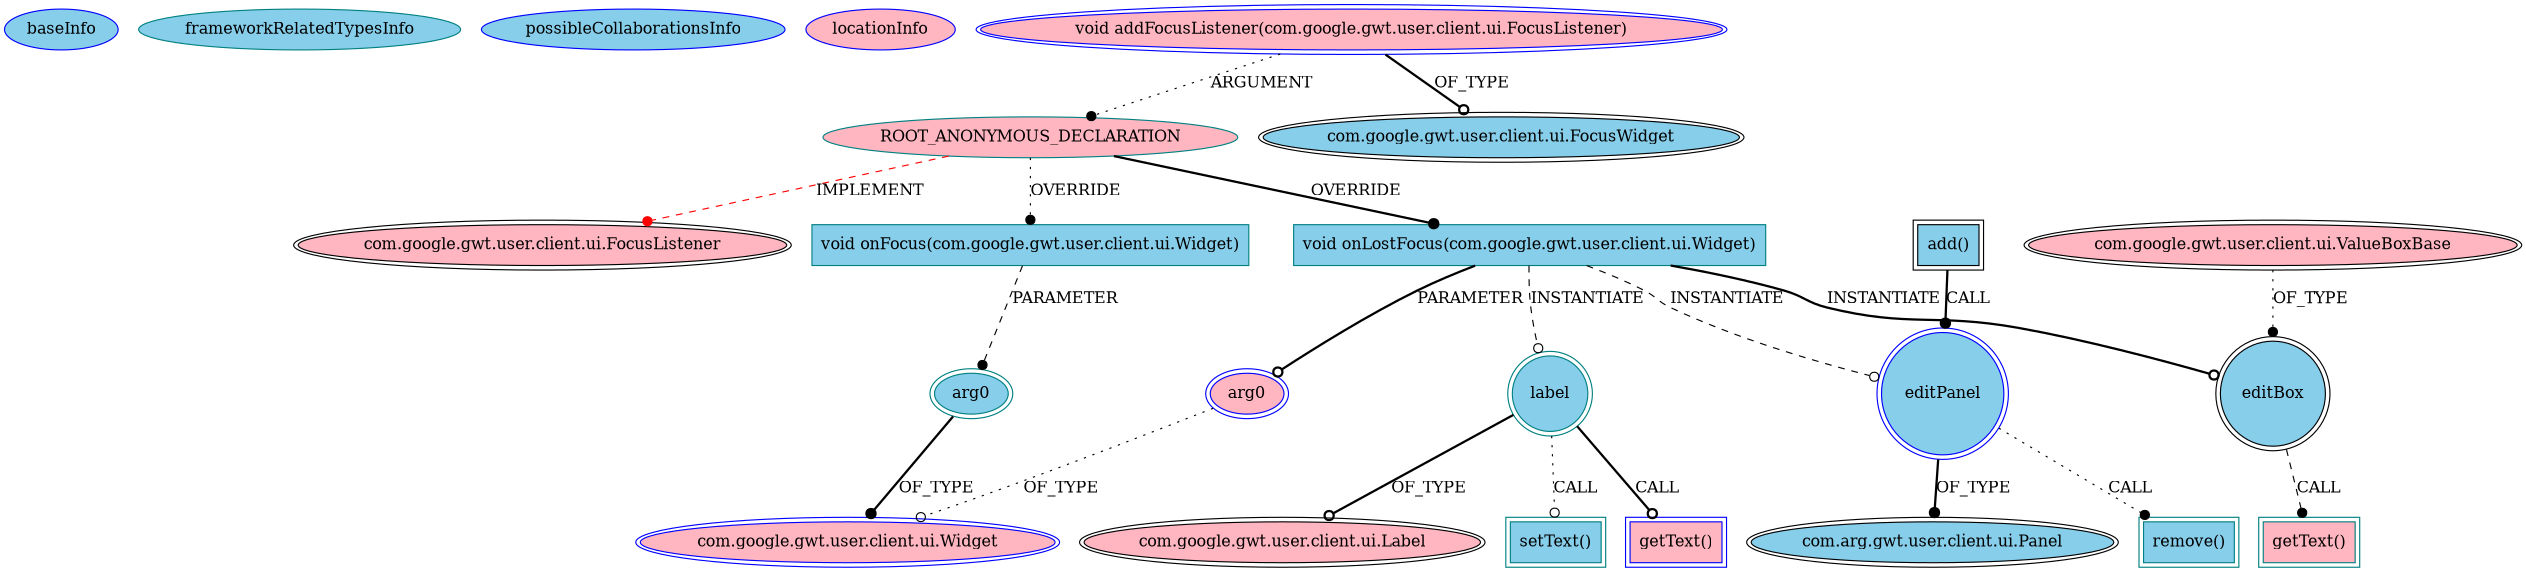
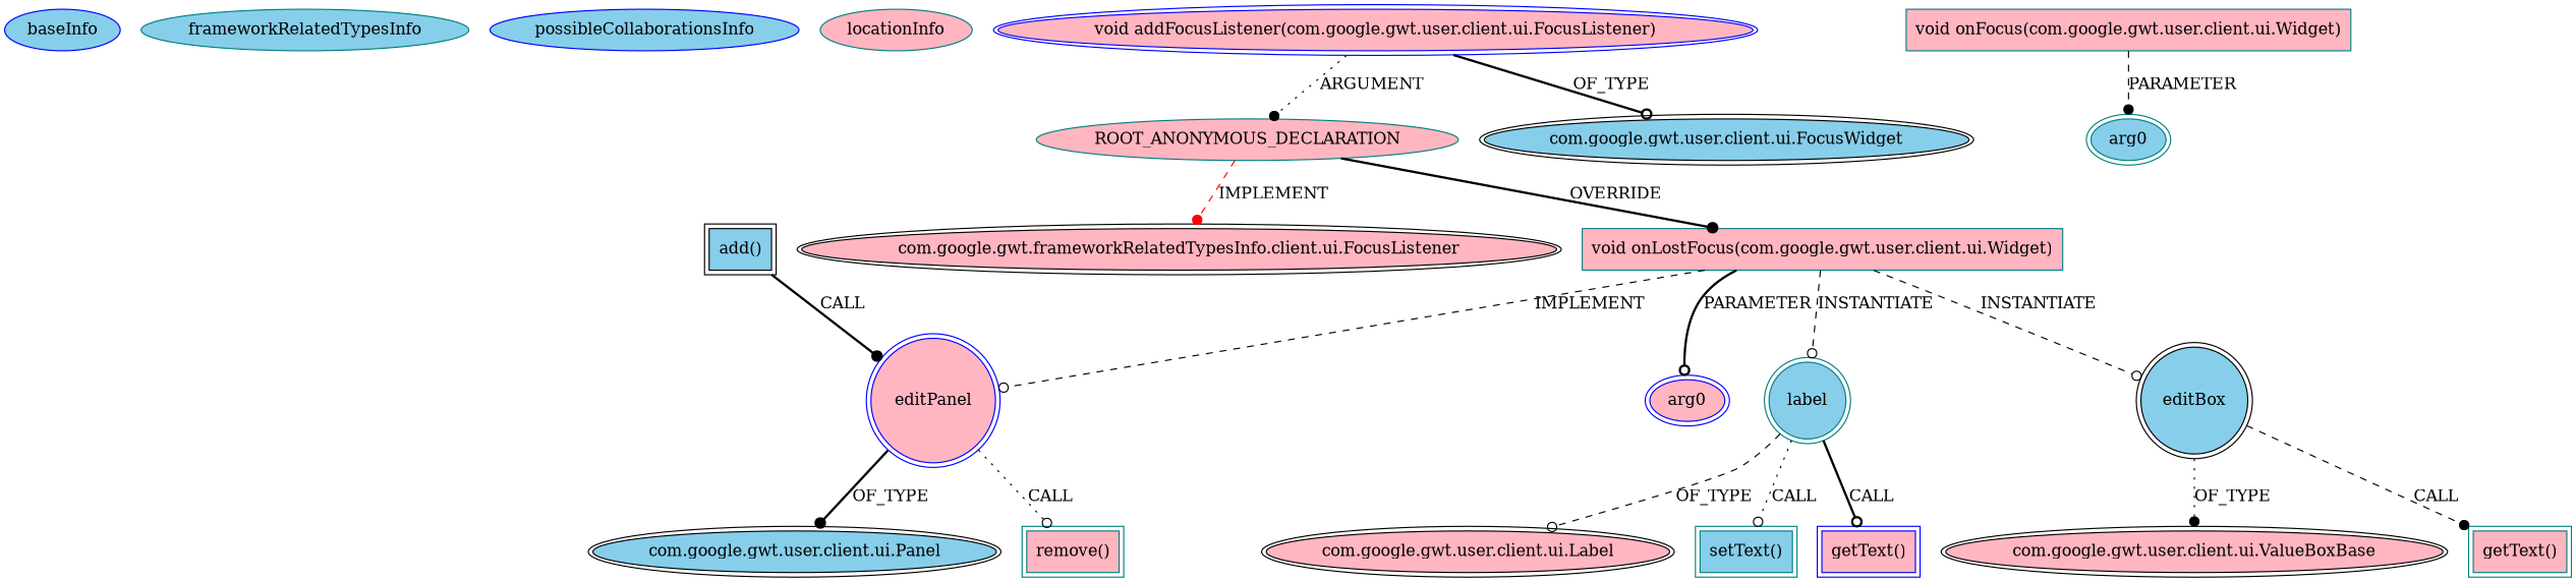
  digraph {
    node [color=teal fillcolor=skyblue style=filled isFrameworkType=true vertexType=FRAMEWORK_CLASS_TYPE peripheries=2]
    edge [arrowhead=dot style=bold]
    baseInfo [category=extension_graph color=blue graphId=3704 isAnonymous=true possibleRelation=false isFrameworkType="" vertexType="" peripheries=""]
    frameworkRelatedTypesInfo [0="com.google.gwt.user.client.ui.FocusListener" isFrameworkType="" vertexType="" peripheries=""]
    possibleCollaborationsInfo [color=blue isFrameworkType="" vertexType="" peripheries=""]
-   locationInfo [color=blue contextSignature="void EditableLabel(java.lang.String)" filePath="/mansiT-UiBinder/UiBinder-master/uibinder/src/com/mansi/client/text/EditableLabel.java" fillcolor=lightpink graphId=3704 projectName="mansiT-UiBinder" isFrameworkType="" vertexType="" peripheries=""]
+   locationInfo [contextSignature="void EditableLabel(java.lang.String)" filePath="/mansiT-UiBinder/UiBinder-master/uibinder/src/com/mansi/client/text/EditableLabel.java" fillcolor=lightpink graphId=3704 projectName="mansiT-UiBinder" isFrameworkType="" vertexType="" peripheries=""]
    n5 [fillcolor=lightpink isFrameworkType=false label=ROOT_ANONYMOUS_DECLARATION vertexType=ROOT_ANONYMOUS_DECLARATION peripheries=""]
-   n6 [color=black fillcolor=lightpink label="com.google.gwt.user.client.ui.FocusListener" vertexType=FRAMEWORK_INTERFACE_TYPE]
-   n7 [isFrameworkType=false label="void onFocus(com.google.gwt.user.client.ui.Widget)" shape=box vertexType=OVERRIDING_METHOD_DECLARATION peripheries=""]
-   n8 [isFrameworkType=false label="void onLostFocus(com.google.gwt.user.client.ui.Widget)" shape=box vertexType=OVERRIDING_METHOD_DECLARATION peripheries=""]
+   n6 [color=black fillcolor=lightpink label="com.google.gwt.frameworkRelatedTypesInfo.client.ui.FocusListener" vertexType=FRAMEWORK_INTERFACE_TYPE]
+   n7 [fillcolor=lightpink isFrameworkType=false label="void onFocus(com.google.gwt.user.client.ui.Widget)" shape=box vertexType=OVERRIDING_METHOD_DECLARATION peripheries=""]
+   n8 [fillcolor=lightpink isFrameworkType=false label="void onLostFocus(com.google.gwt.user.client.ui.Widget)" shape=box vertexType=OVERRIDING_METHOD_DECLARATION peripheries=""]
    n9 [label=arg0 vertexType=PARAMETER_DECLARATION]
    n10 [color=blue fillcolor=lightpink label=arg0 vertexType=PARAMETER_DECLARATION]
    n11 [label=label shape=circle vertexType=VARIABLE_EXPRESION]
    n12 [color=black label=editBox shape=circle vertexType=VARIABLE_EXPRESION]
-   n13 [color=blue label=editPanel shape=circle vertexType=VARIABLE_EXPRESION]
+   n13 [color=blue fillcolor=lightpink label=editPanel shape=circle vertexType=VARIABLE_EXPRESION]
    n14 [color=blue fillcolor=lightpink label="void addFocusListener(com.google.gwt.user.client.ui.FocusListener)" vertexType=OUTSIDE_CALL]
    n15 [color=black label="com.google.gwt.user.client.ui.FocusWidget"]
-   n16 [color=blue fillcolor=lightpink label="com.google.gwt.user.client.ui.Widget"]
    n17 [color=black fillcolor=lightpink label="com.google.gwt.user.client.ui.Label"]
    n18 [label="setText()" shape=box vertexType=INSIDE_CALL]
    n19 [color=blue fillcolor=lightpink label="getText()" shape=box vertexType=INSIDE_CALL]
    n20 [color=black fillcolor=lightpink label="com.google.gwt.user.client.ui.ValueBoxBase"]
    n21 [fillcolor=lightpink label="getText()" shape=box vertexType=INSIDE_CALL]
-   n22 [color=black label="com.arg.gwt.user.client.ui.Panel"]
-   n23 [label="remove()" shape=box vertexType=INSIDE_CALL]
+   n22 [color=black label="com.google.gwt.user.client.ui.Panel"]
+   n23 [fillcolor=lightpink label="remove()" shape=box vertexType=INSIDE_CALL]
    n24 [color=black label="add()" shape=box vertexType=INSIDE_CALL]
    n5 -> n6 [color=red label=IMPLEMENT style=dashed]
-   n5 -> n7 [label=OVERRIDE style=dotted]
    n5 -> n8 [label=OVERRIDE]
    n7 -> n9 [label=PARAMETER style=dashed]
    n8 -> n10 [arrowhead=odot label=PARAMETER]
    n8 -> n11 [arrowhead=odot label=INSTANTIATE style=dashed]
-   n8 -> n12 [arrowhead=odot label=INSTANTIATE]
-   n8 -> n13 [arrowhead=odot label=INSTANTIATE style=dashed]
-   n9 -> n16 [label=OF_TYPE]
-   n10 -> n16 [arrowhead=odot label=OF_TYPE style=dotted]
-   n11 -> n17 [arrowhead=odot label=OF_TYPE]
+   n8 -> n12 [arrowhead=odot label=INSTANTIATE style=dashed]
+   n8 -> n13 [arrowhead=odot label=IMPLEMENT style=dashed]
+   n11 -> n17 [arrowhead=odot label=OF_TYPE style=dashed]
    n11 -> n18 [arrowhead=odot label=CALL style=dotted]
    n11 -> n19 [arrowhead=odot label=CALL]
-   n20 -> n12 [label=OF_TYPE style=dotted]
+   n12 -> n20 [label=OF_TYPE style=dotted]
    n12 -> n21 [label=CALL style=dashed]
    n13 -> n22 [label=OF_TYPE]
-   n13 -> n23 [label=CALL style=dotted]
+   n13 -> n23 [arrowhead=odot label=CALL style=dotted]
    n14 -> n5 [label=ARGUMENT style=dotted]
    n14 -> n15 [arrowhead=odot label=OF_TYPE]
    n24 -> n13 [label=CALL]
  }
